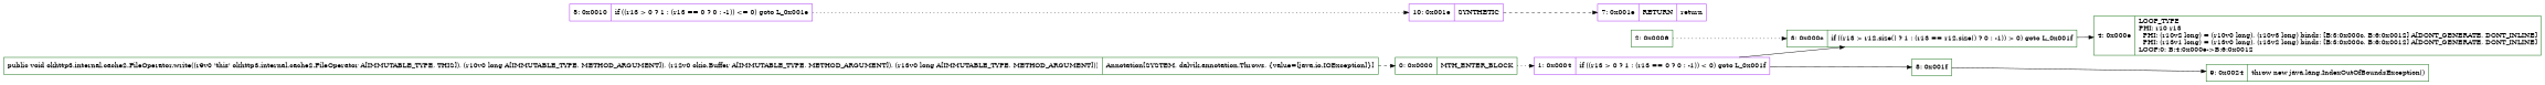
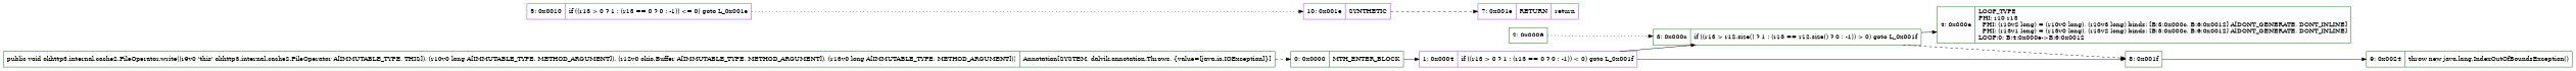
  digraph {
    rankdir=LR
    node [color=darkgreen shape=record]
    edge [style=solid]
    n1 [label="{0\:\ 0x0000|MTH_ENTER_BLOCK\l}"]
    n2 [color=purple label="{1\:\ 0x0004|if ((r13 \> 0 ? 1 : (r13 == 0 ? 0 : \-1)) \< 0) goto L_0x001f\l}"]
    n3 [label="{8\:\ 0x001f}"]
    n4 [label="{3\:\ 0x000c|if ((r13 \> r12.size() ? 1 : (r13 == r12.size() ? 0 : \-1)) \> 0) goto L_0x001f\l}"]
    n5 [label="{2\:\ 0x0006}"]
    n6 [label="{9\:\ 0x0024|throw new java.lang.IndexOutOfBoundsException()\l}"]
    n7 [label="{4\:\ 0x000e|LOOP_TYPE\lPHI: r10 r13 \l  PHI: (r10v2 long) = (r10v0 long), (r10v3 long) binds: [B:3:0x000c, B:6:0x0012] A[DONT_GENERATE, DONT_INLINE]\l  PHI: (r13v1 long) = (r13v0 long), (r13v2 long) binds: [B:3:0x000c, B:6:0x0012] A[DONT_GENERATE, DONT_INLINE]\lLOOP:0: B:4:0x000e\-\>B:6:0x0012\l}"]
    n8 [color=purple label="{5\:\ 0x0010|if ((r13 \> 0 ? 1 : (r13 == 0 ? 0 : \-1)) \<= 0) goto L_0x001e\l}"]
    n9 [color=purple label="{10\:\ 0x001e|SYNTHETIC\l}"]
    n10 [color=purple label="{7\:\ 0x001e|RETURN\l|return\l}"]
    n11 [label="{public void okhttp3.internal.cache2.FileOperator.write((r9v0 'this' okhttp3.internal.cache2.FileOperator A[IMMUTABLE_TYPE, THIS]), (r10v0 long A[IMMUTABLE_TYPE, METHOD_ARGUMENT]), (r12v0 okio.Buffer A[IMMUTABLE_TYPE, METHOD_ARGUMENT]), (r13v0 long A[IMMUTABLE_TYPE, METHOD_ARGUMENT]))  | Annotation[SYSTEM, dalvik.annotation.Throws, \{value=[java.io.IOException]\}]\l}"]
-   n1 -> n2 [style=dotted]
+   n1 -> n2
    n2 -> n3
    n2 -> n4
    n3 -> n6
+   n4 -> n3 [style=dashed]
    n4 -> n7
    n5 -> n4 [style=dotted]
    n8 -> n9 [style=dotted]
    n9 -> n10 [style=dashed]
    n11 -> n1 [style=dashed]
  }
